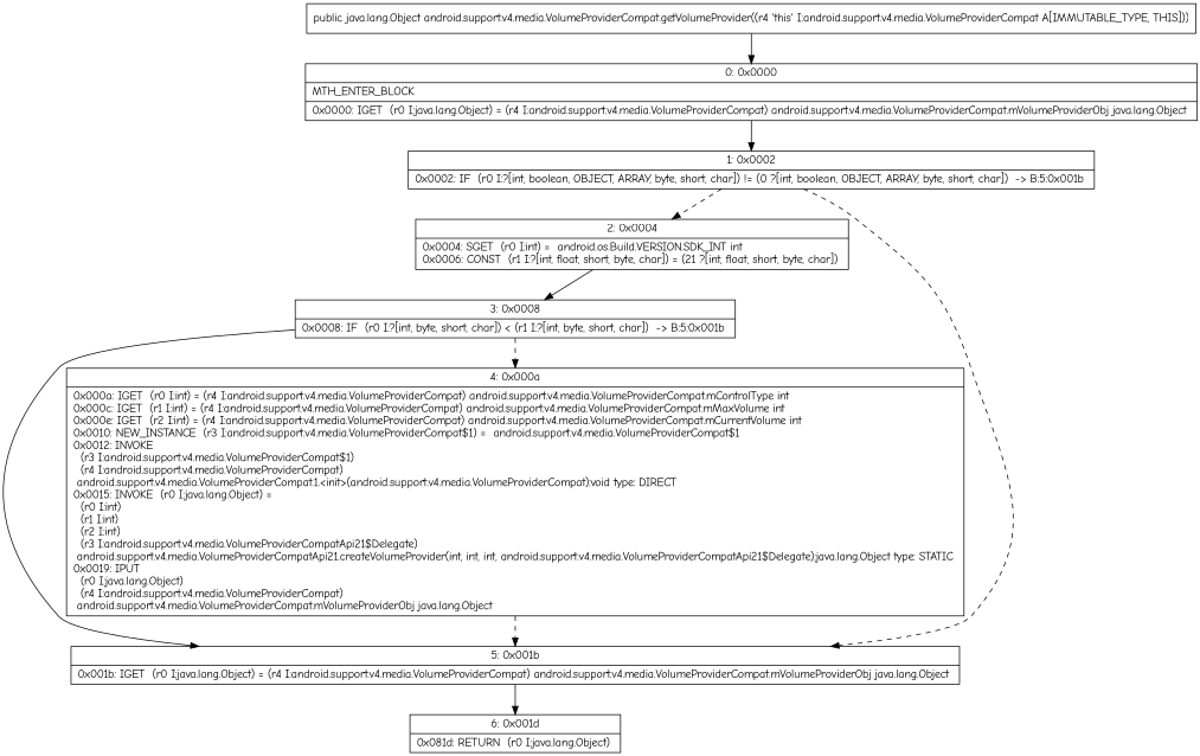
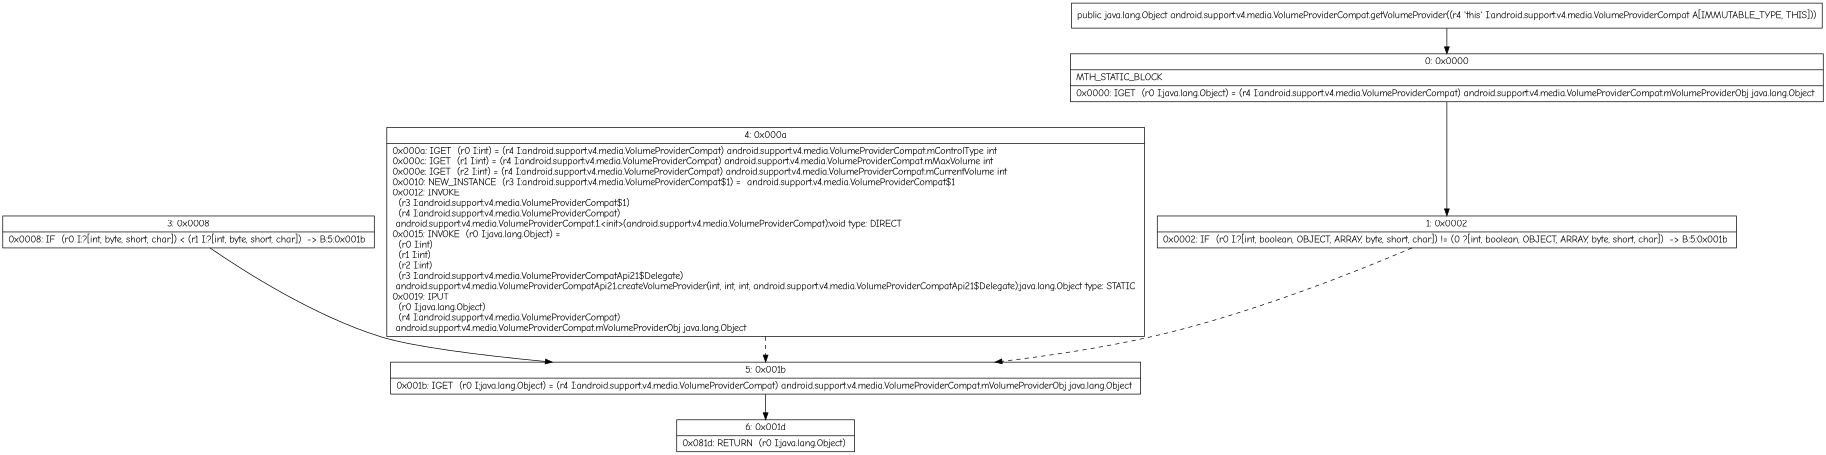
  digraph {
    fontname="Comic Neue"
    node [fontname="Comic Neue" shape=record]
    edge [fontname="Comic Neue"]
-   n1 [label="{0\:\ 0x0000|MTH_ENTER_BLOCK\l|0x0000: IGET  (r0 I:java.lang.Object) = (r4 I:android.support.v4.media.VolumeProviderCompat) android.support.v4.media.VolumeProviderCompat.mVolumeProviderObj java.lang.Object \l}"]
+   n1 [label="{0\:\ 0x0000|MTH_STATIC_BLOCK\l|0x0000: IGET  (r0 I:java.lang.Object) = (r4 I:android.support.v4.media.VolumeProviderCompat) android.support.v4.media.VolumeProviderCompat.mVolumeProviderObj java.lang.Object \l}"]
    n2 [label="{1\:\ 0x0002|0x0002: IF  (r0 I:?[int, boolean, OBJECT, ARRAY, byte, short, char]) != (0 ?[int, boolean, OBJECT, ARRAY, byte, short, char])  \-\> B:5:0x001b \l}"]
-   n3 [label="{2\:\ 0x0004|0x0004: SGET  (r0 I:int) =  android.os.Build.VERSION.SDK_INT int \l0x0006: CONST  (r1 I:?[int, float, short, byte, char]) = (21 ?[int, float, short, byte, char]) \l}"]
    n4 [label="{5\:\ 0x001b|0x001b: IGET  (r0 I:java.lang.Object) = (r4 I:android.support.v4.media.VolumeProviderCompat) android.support.v4.media.VolumeProviderCompat.mVolumeProviderObj java.lang.Object \l}"]
    n5 [label="{3\:\ 0x0008|0x0008: IF  (r0 I:?[int, byte, short, char]) \< (r1 I:?[int, byte, short, char])  \-\> B:5:0x001b \l}"]
    n6 [label="{6\:\ 0x001d|0x081d: RETURN  (r0 I:java.lang.Object) \l}"]
    n7 [label="{4\:\ 0x000a|0x000a: IGET  (r0 I:int) = (r4 I:android.support.v4.media.VolumeProviderCompat) android.support.v4.media.VolumeProviderCompat.mControlType int \l0x000c: IGET  (r1 I:int) = (r4 I:android.support.v4.media.VolumeProviderCompat) android.support.v4.media.VolumeProviderCompat.mMaxVolume int \l0x000e: IGET  (r2 I:int) = (r4 I:android.support.v4.media.VolumeProviderCompat) android.support.v4.media.VolumeProviderCompat.mCurrentVolume int \l0x0010: NEW_INSTANCE  (r3 I:android.support.v4.media.VolumeProviderCompat$1) =  android.support.v4.media.VolumeProviderCompat$1 \l0x0012: INVOKE  \l  (r3 I:android.support.v4.media.VolumeProviderCompat$1)\l  (r4 I:android.support.v4.media.VolumeProviderCompat)\l android.support.v4.media.VolumeProviderCompat.1.\<init\>(android.support.v4.media.VolumeProviderCompat):void type: DIRECT \l0x0015: INVOKE  (r0 I:java.lang.Object) = \l  (r0 I:int)\l  (r1 I:int)\l  (r2 I:int)\l  (r3 I:android.support.v4.media.VolumeProviderCompatApi21$Delegate)\l android.support.v4.media.VolumeProviderCompatApi21.createVolumeProvider(int, int, int, android.support.v4.media.VolumeProviderCompatApi21$Delegate):java.lang.Object type: STATIC \l0x0019: IPUT  \l  (r0 I:java.lang.Object)\l  (r4 I:android.support.v4.media.VolumeProviderCompat)\l android.support.v4.media.VolumeProviderCompat.mVolumeProviderObj java.lang.Object \l}"]
    n8 [label="{public java.lang.Object android.support.v4.media.VolumeProviderCompat.getVolumeProvider((r4 'this' I:android.support.v4.media.VolumeProviderCompat A[IMMUTABLE_TYPE, THIS])) }"]
    n1 -> n2
-   n2 -> n3 [style=dashed]
    n2 -> n4 [style=dashed]
-   n3 -> n5
    n4 -> n6
    n5 -> n4
-   n5 -> n7 [style=dashed]
    n7 -> n4 [style=dashed]
    n8 -> n1
  }
